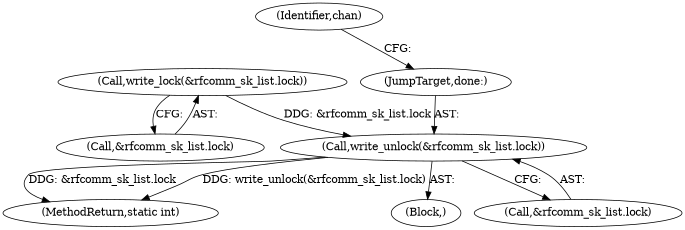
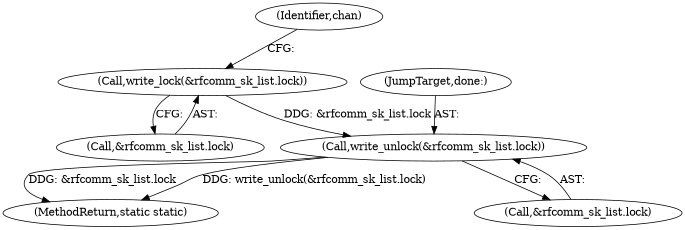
  digraph {
    n1 [label="(Call,write_lock(&rfcomm_sk_list.lock))"]
    n2 [label="(Call,write_unlock(&rfcomm_sk_list.lock))"]
    n3 [label="(Call,&rfcomm_sk_list.lock)"]
-   n4 [label="(MethodReturn,static int)"]
-   n5 [label="(Block,)"]
+   n4 [label="(MethodReturn,static static)"]
    n6 [label="(Call,&rfcomm_sk_list.lock)"]
    n7 [label="(JumpTarget,done:)"]
    n8 [label="(Identifier,chan)"]
    n1 -> n2 [label="DDG: &rfcomm_sk_list.lock"]
    n1 -> n3 [label="CFG: "]
    n2 -> n4 [label="DDG: &rfcomm_sk_list.lock"]
    n2 -> n4 [label="DDG: write_unlock(&rfcomm_sk_list.lock)"]
-   n2 -> n5 [label="AST: "]
    n2 -> n6 [label="CFG: "]
    n3 -> n1 [label="AST: "]
    n6 -> n2 [label="AST: "]
    n7 -> n2 [label="AST: "]
-   n8 -> n7 [label="CFG: "]
+   n8 -> n1 [label="CFG: "]
  }
